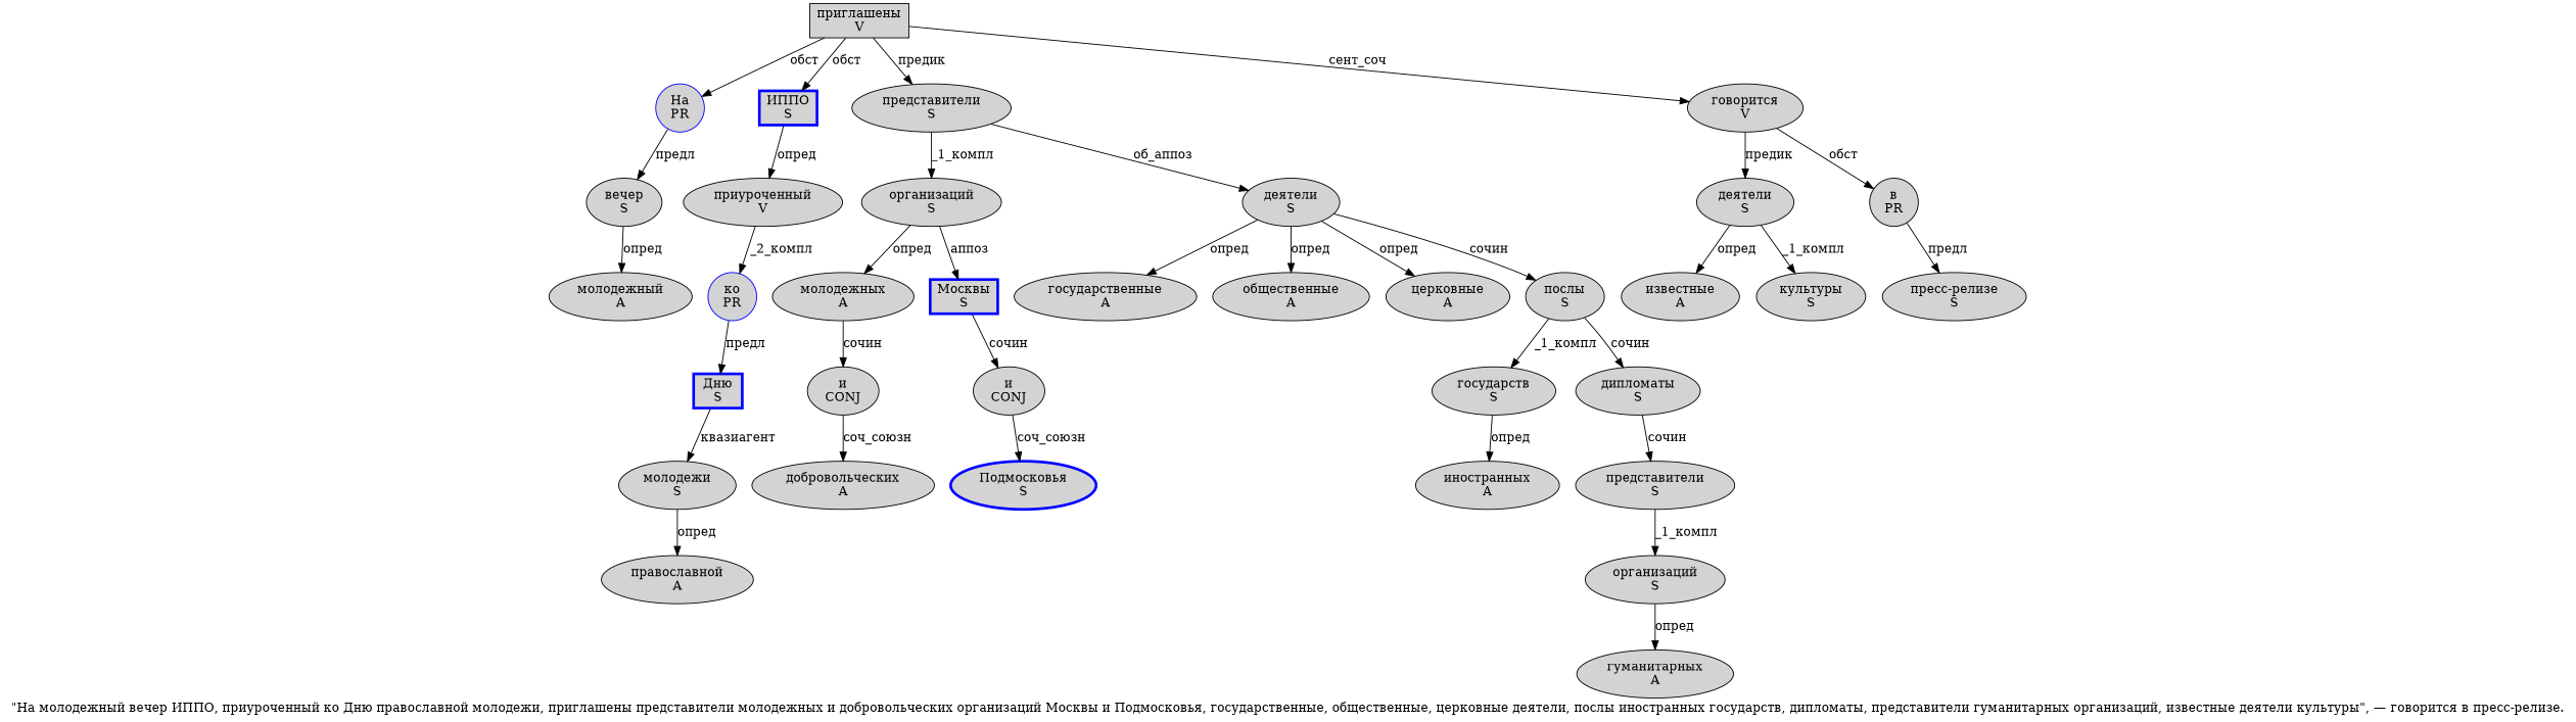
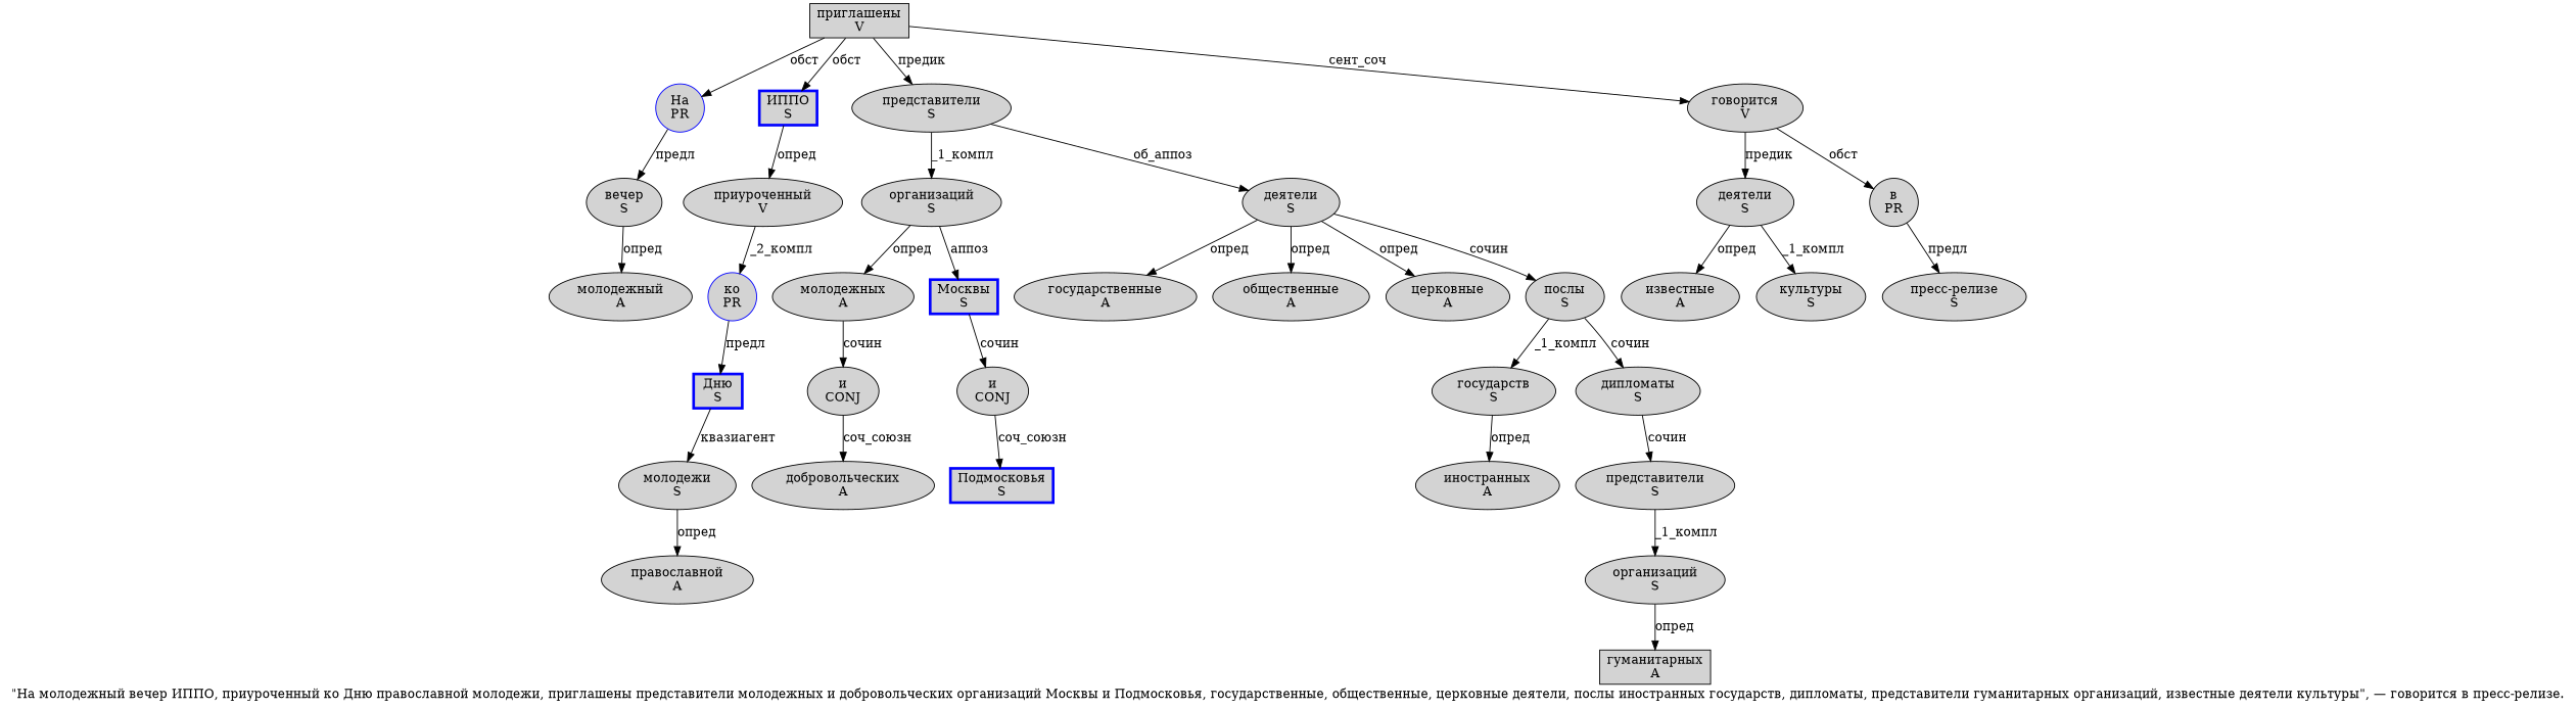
  digraph {
    label="\"На молодежный вечер ИППО, приуроченный ко Дню православной молодежи, приглашены представители молодежных и добровольческих организаций Москвы и Подмосковья, государственные, общественные, церковные деятели, послы иностранных государств, дипломаты, представители гуманитарных организаций, известные деятели культуры\", — говорится в пресс-релизе."
    node [fillcolor=lightgray penwidth=1 shape=ellipse style=filled]
    n1 [color=blue label="На\nPR"]
    n2 [label="вечер\nS"]
    n3 [label="молодежный\nA"]
    n4 [color=blue label="ИППО\nS" penwidth=3 shape=box]
    n5 [label="приуроченный\nV"]
    n6 [color=blue label="ко\nPR"]
    n7 [color=blue label="Дню\nS" penwidth=3 shape=box]
    n8 [label="молодежи\nS"]
    n9 [label="православной\nA"]
    n10 [label="приглашены\nV" shape=box]
    n11 [label="представители\nS"]
    n12 [label="говорится\nV"]
    n13 [label="организаций\nS"]
    n14 [label="деятели\nS"]
    n15 [label="деятели\nS"]
    n16 [label="в\nPR"]
    n17 [label="молодежных\nA"]
    n18 [color=blue label="Москвы\nS" penwidth=3 shape=box]
    n19 [label="государственные\nA"]
    n20 [label="общественные\nA"]
    n21 [label="церковные\nA"]
    n22 [label="послы\nS"]
    n23 [label="и\nCONJ"]
    n24 [label="добровольческих\nA"]
    n25 [label="и\nCONJ"]
-   n26 [color=blue label="Подмосковья\nS" penwidth=3]
+   n26 [color=blue label="Подмосковья\nS" penwidth=3 shape=box]
    n27 [label="государств\nS"]
    n28 [label="дипломаты\nS"]
    n29 [label="иностранных\nA"]
    n30 [label="представители\nS"]
    n31 [label="организаций\nS"]
-   n32 [label="гуманитарных\nA"]
+   n32 [label="гуманитарных\nA" shape=box]
    n33 [label="известные\nA"]
    n34 [label="культуры\nS"]
    n35 [label="пресс-релизе\nS"]
    n1 -> n2 [label="предл"]
    n2 -> n3 [label="опред"]
    n4 -> n5 [label="опред"]
    n5 -> n6 [label="_2_компл"]
    n6 -> n7 [label="предл"]
    n7 -> n8 [label="квазиагент"]
    n8 -> n9 [label="опред"]
    n10 -> n1 [label="обст"]
    n10 -> n4 [label="обст"]
    n10 -> n11 [label="предик"]
    n10 -> n12 [label="сент_соч"]
    n11 -> n13 [label="_1_компл"]
    n11 -> n14 [label="об_аппоз"]
    n12 -> n15 [label="предик"]
    n12 -> n16 [label="обст"]
    n13 -> n17 [label="опред"]
    n13 -> n18 [label="аппоз"]
    n14 -> n19 [label="опред"]
    n14 -> n20 [label="опред"]
    n14 -> n21 [label="опред"]
    n14 -> n22 [label="сочин"]
    n15 -> n33 [label="опред"]
    n15 -> n34 [label="_1_компл"]
    n16 -> n35 [label="предл"]
    n17 -> n23 [label="сочин"]
    n18 -> n25 [label="сочин"]
    n22 -> n27 [label="_1_компл"]
    n22 -> n28 [label="сочин"]
    n23 -> n24 [label="соч_союзн"]
    n25 -> n26 [label="соч_союзн"]
    n27 -> n29 [label="опред"]
    n28 -> n30 [label="сочин"]
    n30 -> n31 [label="_1_компл"]
    n31 -> n32 [label="опред"]
  }
